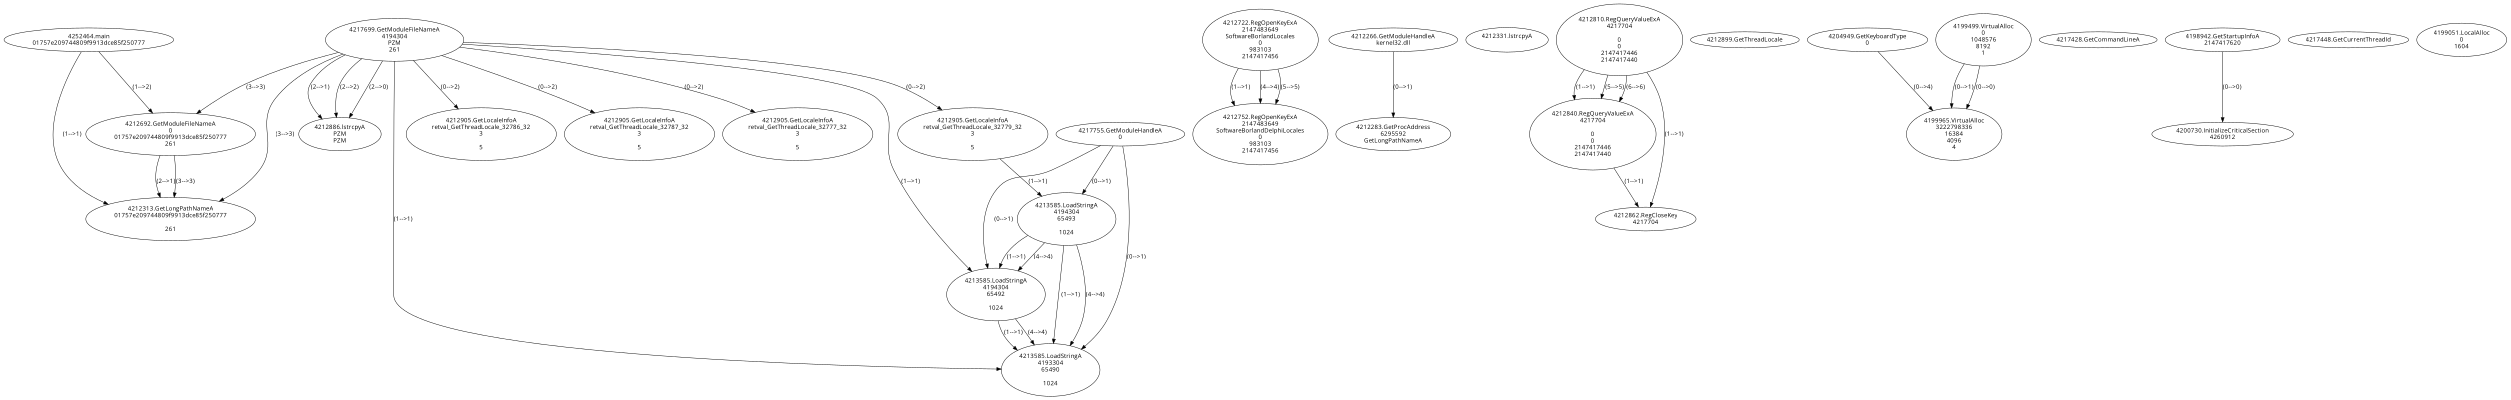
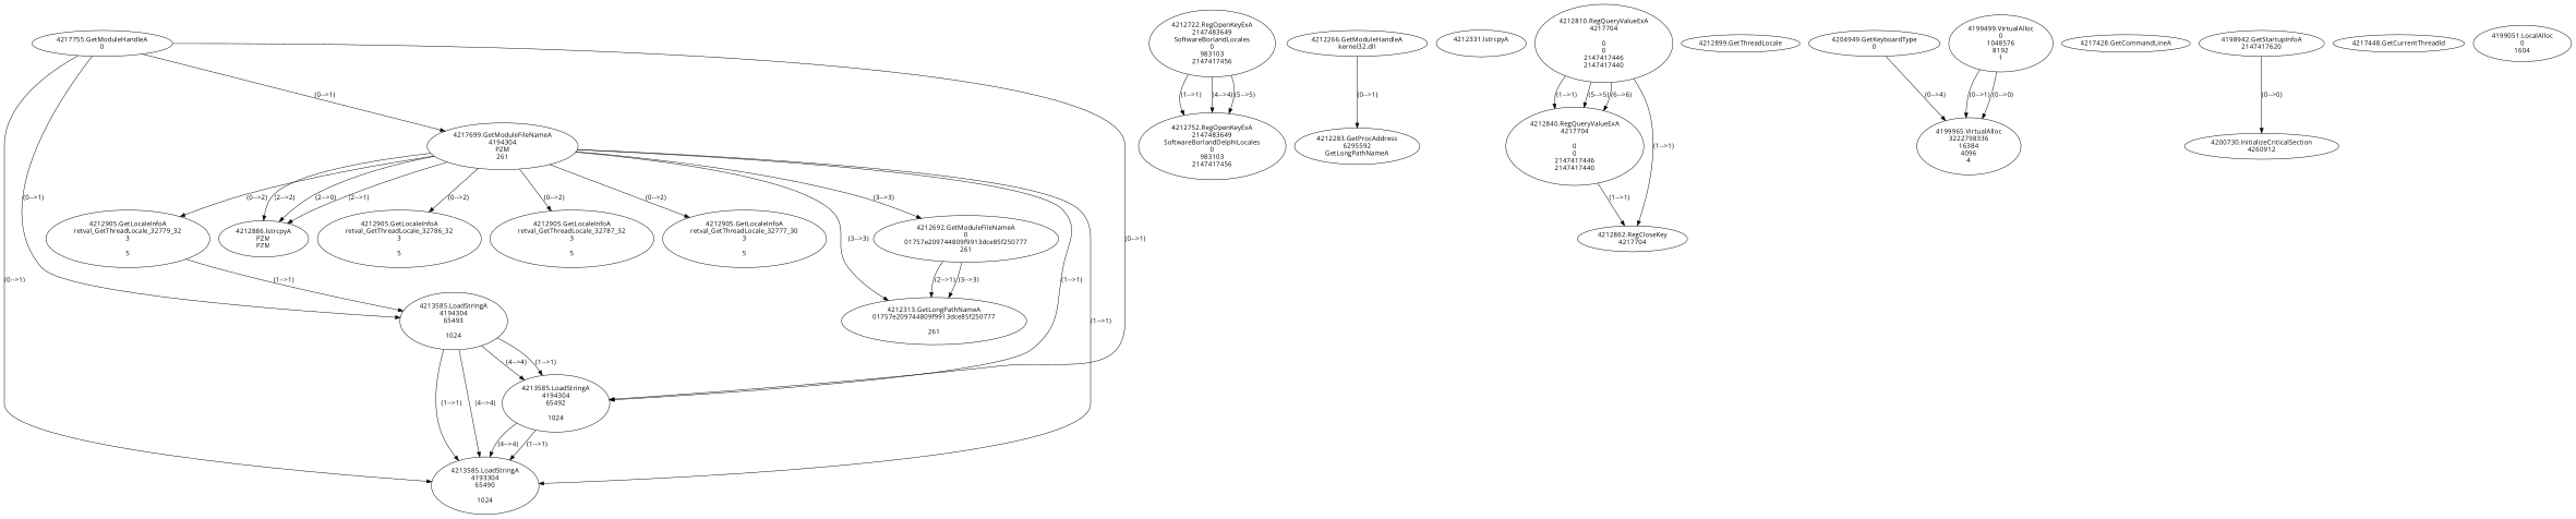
  digraph {
    fontname="Open Sans"
    node [fontname="Open Sans"]
    edge [fontname="Open Sans"]
-   n1 [label="4252464.main\n01757e209744809f9913dce85f250777"]
    n2 [label="4212692.GetModuleFileNameA\n0\n01757e209744809f9913dce85f250777\n261"]
    n3 [label="4212313.GetLongPathNameA\n01757e209744809f9913dce85f250777\n\n261"]
    n4 [label="4217755.GetModuleHandleA\n0"]
    n5 [label="4217699.GetModuleFileNameA\n4194304\nPZM\n261"]
    n6 [label="4213585.LoadStringA\n4194304\n65493\n\n1024"]
    n7 [label="4213585.LoadStringA\n4194304\n65492\n\n1024"]
    n8 [label="4213585.LoadStringA\n4193304\n65490\n\n1024"]
    n9 [label="4212886.lstrcpyA\nPZM\nPZM"]
    n10 [label="4212905.GetLocaleInfoA\nretval_GetThreadLocale_32786_32\n3\n\n5"]
    n11 [label="4212905.GetLocaleInfoA\nretval_GetThreadLocale_32787_32\n3\n\n5"]
-   n12 [label="4212905.GetLocaleInfoA\nretval_GetThreadLocale_32777_32\n3\n\n5"]
+   n12 [label="4212905.GetLocaleInfoA\nretval_GetThreadLocale_32777_30\n3\n\n5"]
    n13 [label="4212905.GetLocaleInfoA\nretval_GetThreadLocale_32779_32\n3\n\n5"]
    n14 [label="4212722.RegOpenKeyExA\n2147483649\nSoftware\Borland\Locales\n0\n983103\n2147417456"]
    n15 [label="4212752.RegOpenKeyExA\n2147483649\nSoftware\Borland\Delphi\Locales\n0\n983103\n2147417456"]
    n16 [label="4212266.GetModuleHandleA\nkernel32.dll"]
    n17 [label="4212283.GetProcAddress\n6295592\nGetLongPathNameA"]
    n18 [label="4212331.lstrcpyA\n\n"]
    n19 [label="4212810.RegQueryValueExA\n4217704\n\n0\n0\n2147417446\n2147417440"]
    n20 [label="4212840.RegQueryValueExA\n4217704\n\n0\n0\n2147417446\n2147417440"]
    n21 [label="4212862.RegCloseKey\n4217704"]
    n22 [label="4212899.GetThreadLocale\n"]
    n23 [label="4204949.GetKeyboardType\n0"]
    n24 [label="4199965.VirtualAlloc\n3222798336\n16384\n4096\n4"]
    n25 [label="4217428.GetCommandLineA\n"]
    n26 [label="4198942.GetStartupInfoA\n2147417620"]
    n27 [label="4200730.InitializeCriticalSection\n4260912"]
    n28 [label="4217448.GetCurrentThreadId\n"]
    n29 [label="4199499.VirtualAlloc\n0\n1048576\n8192\n1"]
    n30 [label="4199051.LocalAlloc\n0\n1604"]
-   n1 -> n2 [label="(1-->2)"]
-   n1 -> n3 [label="(1-->1)"]
    n2 -> n3 [label="(2-->1)"]
    n2 -> n3 [label="(3-->3)"]
+   n4 -> n5 [label="(0-->1)"]
    n4 -> n6 [label="(0-->1)"]
    n4 -> n7 [label="(0-->1)"]
    n4 -> n8 [label="(0-->1)"]
    n5 -> n2 [label="(3-->3)"]
    n5 -> n3 [label="(3-->3)"]
    n5 -> n7 [label="(1-->1)"]
    n5 -> n8 [label="(1-->1)"]
    n5 -> n9 [label="(2-->1)"]
    n5 -> n9 [label="(2-->2)"]
    n5 -> n9 [label="(2-->0)"]
    n5 -> n10 [label="(0-->2)"]
    n5 -> n11 [label="(0-->2)"]
    n5 -> n12 [label="(0-->2)"]
    n5 -> n13 [label="(0-->2)"]
    n6 -> n7 [label="(1-->1)"]
    n6 -> n7 [label="(4-->4)"]
    n6 -> n8 [label="(1-->1)"]
    n6 -> n8 [label="(4-->4)"]
    n7 -> n8 [label="(1-->1)"]
    n7 -> n8 [label="(4-->4)"]
    n13 -> n6 [label="(1-->1)"]
    n14 -> n15 [label="(1-->1)"]
    n14 -> n15 [label="(4-->4)"]
    n14 -> n15 [label="(5-->5)"]
    n16 -> n17 [label="(0-->1)"]
    n19 -> n20 [label="(1-->1)"]
    n19 -> n20 [label="(5-->5)"]
    n19 -> n20 [label="(6-->6)"]
    n19 -> n21 [label="(1-->1)"]
    n20 -> n21 [label="(1-->1)"]
    n23 -> n24 [label="(0-->4)"]
    n26 -> n27 [label="(0-->0)"]
    n29 -> n24 [label="(0-->1)"]
    n29 -> n24 [label="(0-->0)"]
  }
